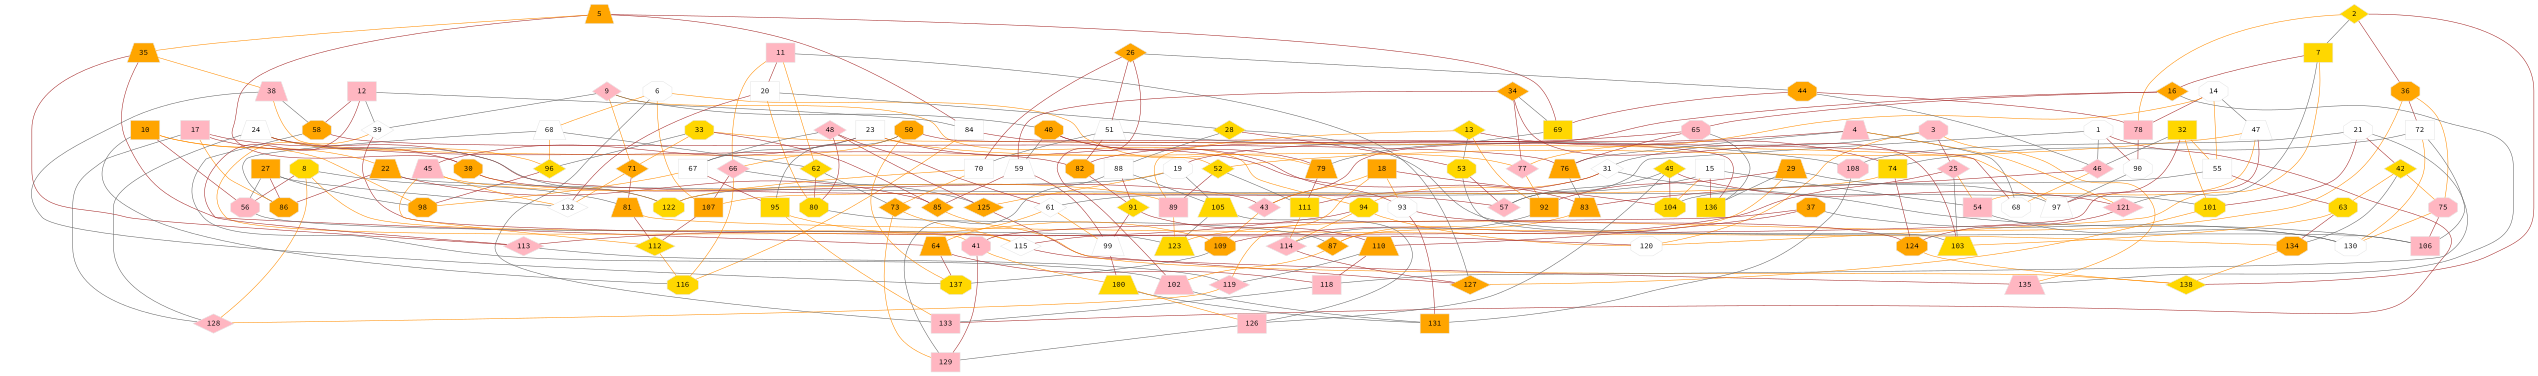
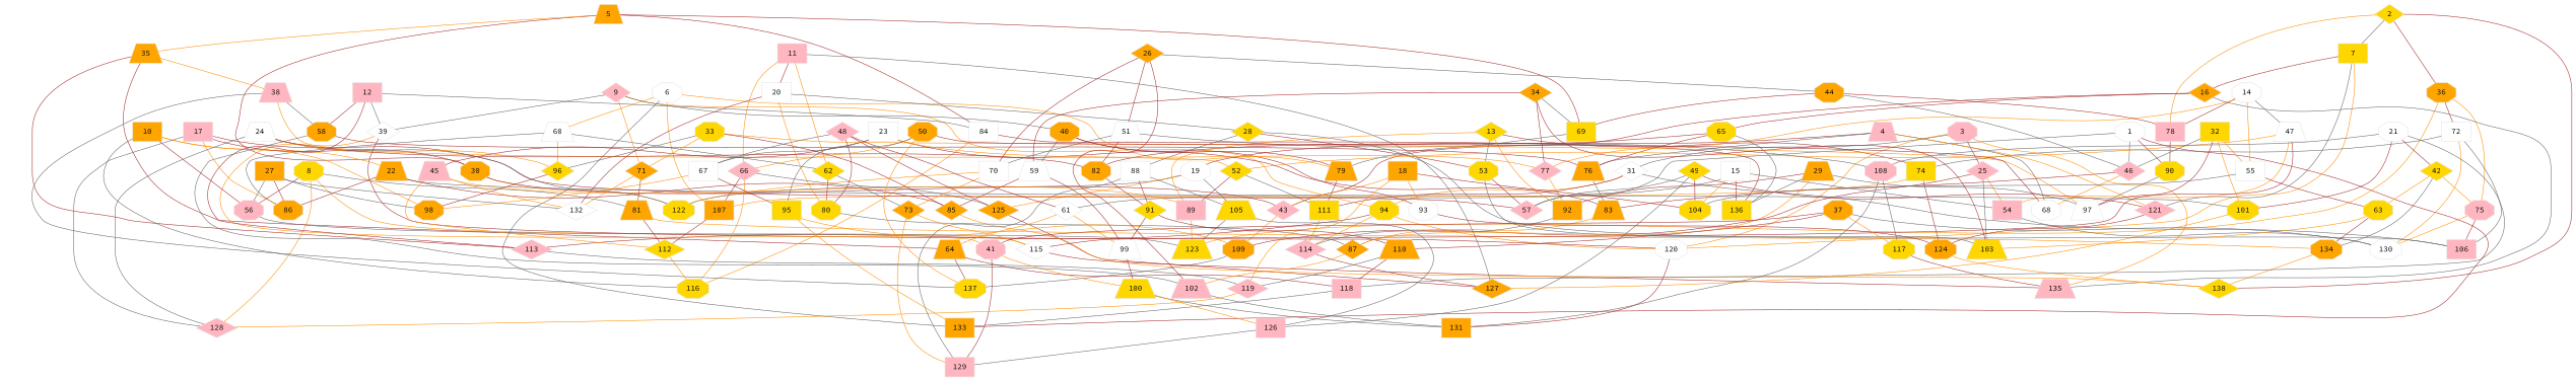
  graph {
    fontname="Source Code Pro"
    node [color=gray90 fillcolor=orange fontname="Source Code Pro" shape=octagon style=filled]
    edge [color=brown fontname="Source Code Pro"]
    1 [fillcolor=white]
    46 [fillcolor=lightpink shape=diamond]
    57 [fillcolor=lightpink shape=diamond]
-   90 [fillcolor=white]
-   133 [fillcolor=lightpink shape=box]
+   90 [fillcolor=gold]
+   133 [shape=box]
    68 [fillcolor=white]
    83 [shape=trapezium]
    97 [fillcolor=white shape=trapezium]
    2 [fillcolor=gold shape=diamond]
    7 [fillcolor=gold shape=box]
    36
    78 [fillcolor=lightpink shape=box]
    138 [fillcolor=gold shape=diamond]
    120 [fillcolor=white]
    121 [fillcolor=lightpink shape=diamond]
    16 [shape=diamond]
    72 [fillcolor=white shape=box]
    75 [fillcolor=lightpink]
    123 [fillcolor=gold shape=trapezium]
    3 [fillcolor=lightpink]
    25 [fillcolor=lightpink shape=diamond]
    31 [fillcolor=white shape=diamond]
    135 [fillcolor=lightpink shape=trapezium]
    54 [fillcolor=lightpink shape=box]
    103 [fillcolor=gold shape=trapezium]
    109
    106 [fillcolor=lightpink shape=box]
    94 [fillcolor=gold]
    111 [fillcolor=gold shape=box]
    4 [fillcolor=lightpink shape=trapezium]
    19 [fillcolor=white]
    76 [shape=trapezium]
    105 [fillcolor=gold shape=trapezium]
    122 [fillcolor=gold]
    125 [shape=diamond]
    124
    5 [shape=trapezium]
    30
    35 [shape=trapezium]
    69 [fillcolor=gold shape=box]
    84 [fillcolor=white shape=box]
    43 [fillcolor=lightpink shape=diamond]
    113 [fillcolor=lightpink shape=diamond]
    38 [fillcolor=lightpink shape=trapezium]
    64 [shape=trapezium]
    79 [shape=trapezium]
    116 [fillcolor=gold]
    136 [fillcolor=gold shape=box]
    6 [fillcolor=white]
    60 [fillcolor=white shape=trapezium]
    107 [shape=box]
    62 [fillcolor=gold shape=diamond]
    86
    96 [fillcolor=gold shape=diamond]
    112 [fillcolor=gold shape=diamond]
-   65 [fillcolor=lightpink]
+   65 [fillcolor=gold]
    8 [fillcolor=gold]
    56 [fillcolor=lightpink]
    81 [shape=trapezium]
    115 [fillcolor=white shape=diamond]
    128 [fillcolor=lightpink shape=diamond]
    134
    9 [fillcolor=lightpink shape=diamond]
    39 [fillcolor=white shape=diamond]
    40
    71 [shape=diamond]
    41 [fillcolor=lightpink]
    93 [fillcolor=white]
    59 [fillcolor=white shape=trapezium]
    132 [fillcolor=white shape=diamond]
+   117 [fillcolor=gold]
    10 [shape=box]
    22 [shape=trapezium]
    98
    101 [fillcolor=gold]
    85 [shape=diamond]
    11 [fillcolor=lightpink shape=box]
    20 [fillcolor=white shape=box]
    127 [shape=diamond]
    66 [fillcolor=lightpink shape=diamond]
    28 [fillcolor=gold shape=diamond]
    80 [fillcolor=gold]
    73 [shape=diamond]
    12 [fillcolor=lightpink shape=box]
    58
    102 [fillcolor=lightpink shape=trapezium]
    119 [fillcolor=lightpink shape=diamond]
    13 [fillcolor=gold shape=diamond]
    53 [fillcolor=gold]
    74 [fillcolor=gold shape=box]
    89 [fillcolor=lightpink shape=box]
    92 [shape=box]
    114 [fillcolor=lightpink shape=diamond]
    14 [fillcolor=white]
    47 [fillcolor=white shape=trapezium]
    55 [fillcolor=white shape=box]
    77 [fillcolor=lightpink shape=diamond]
    52 [fillcolor=gold shape=diamond]
    104 [fillcolor=gold]
    63 [fillcolor=gold]
    15 [fillcolor=white shape=box]
    61 [fillcolor=white shape=diamond]
    130 [fillcolor=white]
    99 [fillcolor=white shape=trapezium]
    82
    17 [fillcolor=lightpink shape=box]
    18 [shape=box]
    131 [shape=box]
    126 [fillcolor=lightpink shape=box]
    88 [fillcolor=white shape=box]
    87 [shape=diamond]
    21 [fillcolor=white]
    42 [fillcolor=gold shape=diamond]
    108 [fillcolor=lightpink]
    118 [fillcolor=lightpink shape=box]
    23 [fillcolor=white shape=box]
    45 [fillcolor=lightpink shape=trapezium]
    67 [fillcolor=white shape=box]
    95 [fillcolor=gold shape=box]
    24 [fillcolor=white shape=trapezium]
    91 [fillcolor=gold shape=diamond]
    137 [fillcolor=gold]
    26 [shape=diamond]
    44
    51 [fillcolor=white shape=trapezium]
    70 [fillcolor=white shape=box]
    27 [shape=box]
    129 [fillcolor=lightpink shape=box]
    29 [shape=trapezium]
    32 [fillcolor=gold shape=box]
    33 [fillcolor=gold]
    34 [shape=diamond]
    37
    110 [shape=trapezium]
    100 [fillcolor=gold shape=trapezium]
    48 [fillcolor=lightpink shape=diamond]
    49 [fillcolor=gold shape=diamond]
    50
    1 -- 46 [color=gray40]
    1 -- 57 [color=gray40]
    1 -- 90
    1 -- 133
    46 -- 68 [color=darkorange]
    46 -- 83
    90 -- 97 [color=gray40]
    83 -- 87 [color=darkorange]
    2 -- 7 [color=gray40]
    2 -- 36
    2 -- 78 [color=darkorange]
    2 -- 138
    7 -- 120 [color=darkorange]
    7 -- 121 [color=gray40]
    7 -- 16
    36 -- 72
    36 -- 75 [color=darkorange]
    36 -- 123 [color=darkorange]
    78 -- 90
    121 -- 124
    16 -- 135 [color=gray40]
    16 -- 43
    16 -- 65
    72 -- 106 [color=gray40]
    72 -- 74 [color=gray40]
    72 -- 130 [color=darkorange]
    75 -- 106
    75 -- 130 [color=darkorange]
    3 -- 120 [color=darkorange]
    3 -- 25
    3 -- 31 [color=gray40]
    3 -- 135 [color=darkorange]
    25 -- 54 [color=darkorange]
    25 -- 103 [color=gray40]
    25 -- 109
    31 -- 106 [color=gray40]
    31 -- 94 [color=darkorange]
    31 -- 111
    54 -- 130 [color=gray40]
    109 -- 137 [color=gray40]
    94 -- 120 [color=darkorange]
    94 -- 113
    94 -- 114 [color=darkorange]
    111 -- 114 [color=darkorange]
    4 -- 68 [color=gray40]
    4 -- 121 [color=darkorange]
    4 -- 19
    4 -- 76 [color=gray40]
    19 -- 105 [color=gray40]
    19 -- 122 [color=gray40]
    19 -- 125 [color=darkorange]
    76 -- 83 [color=gray40]
    105 -- 123 [color=gray40]
    105 -- 126 [color=gray40]
    125 -- 127
    124 -- 138 [color=darkorange]
    5 -- 30
    5 -- 35 [color=darkorange]
    5 -- 69
    5 -- 84
    30 -- 122 [color=darkorange]
    30 -- 43
    35 -- 113
    35 -- 38 [color=darkorange]
    35 -- 64
    69 -- 79 [color=gray40]
    84 -- 116 [color=darkorange]
    84 -- 136
    43 -- 109 [color=darkorange]
    113 -- 119 [color=gray40]
    38 -- 58 [color=gray40]
    38 -- 52 [color=darkorange]
    38 -- 137 [color=gray40]
    64 -- 118
    64 -- 137
    79 -- 111
    6 -- 133 [color=gray40]
    6 -- 79 [color=darkorange]
    6 -- 60 [color=darkorange]
    6 -- 107 [color=darkorange]
    60 -- 62 [color=gray40]
    60 -- 86 [color=gray40]
    60 -- 96 [color=darkorange]
    107 -- 112
    62 -- 80
    62 -- 73 [color=gray40]
    96 -- 98
    112 -- 116 [color=darkorange]
    65 -- 76
    65 -- 136 [color=gray40]
    65 -- 82
    8 -- 56
    8 -- 81 [color=gray40]
    8 -- 115 [color=darkorange]
    8 -- 128 [color=darkorange]
    56 -- 123 [color=gray40]
    81 -- 112
    81 -- 134 [color=darkorange]
    115 -- 135
    134 -- 138 [color=darkorange]
    9 -- 94 [color=darkorange]
    9 -- 39 [color=gray40]
    9 -- 40 [color=gray40]
    9 -- 71 [color=darkorange]
    39 -- 120
    39 -- 41 [color=darkorange]
    40 -- 79
    40 -- 93
    40 -- 59 [color=gray40]
    71 -- 81
    71 -- 132 [color=darkorange]
    41 -- 129
    41 -- 100 [color=darkorange]
    93 -- 124
-   93 -- 131
+   120 -- 131
    59 -- 85
    59 -- 99
+   117 -- 135
    10 -- 116 [color=gray40]
    10 -- 56
    10 -- 22 [color=darkorange]
    10 -- 98 [color=darkorange]
    22 -- 86
    22 -- 101 [color=gray40]
    22 -- 85
    101 -- 127 [color=darkorange]
    85 -- 138 [color=darkorange]
    11 -- 62 [color=darkorange]
    11 -- 20
    11 -- 127 [color=gray40]
    11 -- 66 [color=darkorange]
    20 -- 132
    20 -- 28 [color=gray40]
    20 -- 80 [color=darkorange]
    66 -- 125 [color=gray40]
    66 -- 116 [color=darkorange]
    66 -- 107
    28 -- 106 [color=gray40]
    28 -- 53
    28 -- 88 [color=gray40]
    80 -- 87 [color=gray40]
    73 -- 115 [color=darkorange]
    73 -- 129 [color=darkorange]
    12 -- 84 [color=gray40]
    12 -- 113
    12 -- 39 [color=gray40]
    12 -- 58
    58 -- 76
    58 -- 102 [color=gray40]
    102 -- 131 [color=gray40]
    119 -- 128 [color=darkorange]
    13 -- 53 [color=gray40]
    13 -- 74
    13 -- 89 [color=darkorange]
    13 -- 92 [color=darkorange]
    53 -- 57
    53 -- 103 [color=gray40]
    74 -- 124
    74 -- 107 [color=darkorange]
    89 -- 123 [color=darkorange]
    92 -- 114 [color=gray40]
    114 -- 127
    14 -- 78
    14 -- 47 [color=gray40]
    14 -- 55 [color=darkorange]
    14 -- 77 [color=darkorange]
    47 -- 54 [color=darkorange]
    47 -- 115
    47 -- 52 [color=darkorange]
    55 -- 104 [color=gray40]
    55 -- 63
    77 -- 92 [color=darkorange]
    52 -- 111 [color=gray40]
    52 -- 89
    63 -- 103 [color=darkorange]
    63 -- 134
    15 -- 54 [color=gray40]
    15 -- 136
    15 -- 104 [color=darkorange]
    15 -- 61 [color=gray40]
    61 -- 64 [color=darkorange]
    61 -- 99 [color=darkorange]
    99 -- 100
    82 -- 91
    17 -- 57
    17 -- 30
    17 -- 86 [color=darkorange]
    17 -- 128 [color=gray40]
    18 -- 43 [color=darkorange]
    18 -- 93 [color=darkorange]
    18 -- 119 [color=darkorange]
    18 -- 104
    126 -- 129 [color=gray40]
    88 -- 105 [color=gray40]
    88 -- 91
    88 -- 129 [color=gray40]
    87 -- 102 [color=darkorange]
    21 -- 101
    21 -- 42
    21 -- 108 [color=gray40]
    21 -- 118 [color=gray40]
    42 -- 75 [color=darkorange]
    42 -- 134 [color=gray40]
    42 -- 63 [color=darkorange]
+   108 -- 117 [color=gray40]
    108 -- 131 [color=gray40]
    118 -- 133 [color=gray40]
    23 -- 83
    23 -- 77 [color=darkorange]
    23 -- 45
    23 -- 67 [color=gray40]
    45 -- 112 [color=darkorange]
    45 -- 132 [color=darkorange]
    45 -- 89 [color=darkorange]
    67 -- 98 [color=darkorange]
    67 -- 95
    95 -- 133 [color=darkorange]
    95 -- 109 [color=darkorange]
    24 -- 122 [color=gray40]
    24 -- 96 [color=darkorange]
    24 -- 128 [color=gray40]
    24 -- 82
    91 -- 99
    91 -- 110
    26 -- 102
    26 -- 44 [color=gray40]
    26 -- 51
    26 -- 70
    44 -- 46 [color=gray40]
    44 -- 78
    44 -- 69
    51 -- 82
    51 -- 108 [color=gray40]
    51 -- 70 [color=gray40]
    70 -- 122 [color=darkorange]
    70 -- 73 [color=darkorange]
    27 -- 86
    27 -- 56 [color=gray40]
    27 -- 132 [color=gray40]
    27 -- 98 [color=gray40]
    29 -- 97 [color=gray40]
    29 -- 136 [color=gray40]
    29 -- 92
    29 -- 87 [color=darkorange]
    32 -- 46 [color=gray40]
    32 -- 97
    32 -- 101 [color=darkorange]
    32 -- 55 [color=darkorange]
    33 -- 97 [color=darkorange]
    33 -- 96 [color=gray40]
    33 -- 71 [color=darkorange]
    33 -- 85
    34 -- 103
    34 -- 69 [color=gray40]
    34 -- 59
    34 -- 77
    37 -- 41
+   37 -- 117 [color=darkorange]
    37 -- 130 [color=gray40]
    37 -- 110
    110 -- 119 [color=gray40]
    110 -- 118
    100 -- 131 [color=gray40]
    100 -- 126 [color=darkorange]
    48 -- 125
    48 -- 80
    48 -- 61
    48 -- 67 [color=gray40]
    49 -- 57 [color=gray40]
    49 -- 121
    49 -- 104
    49 -- 126 [color=gray40]
    50 -- 68
    50 -- 66 [color=darkorange]
    50 -- 95 [color=gray40]
    50 -- 137 [color=darkorange]
  }
